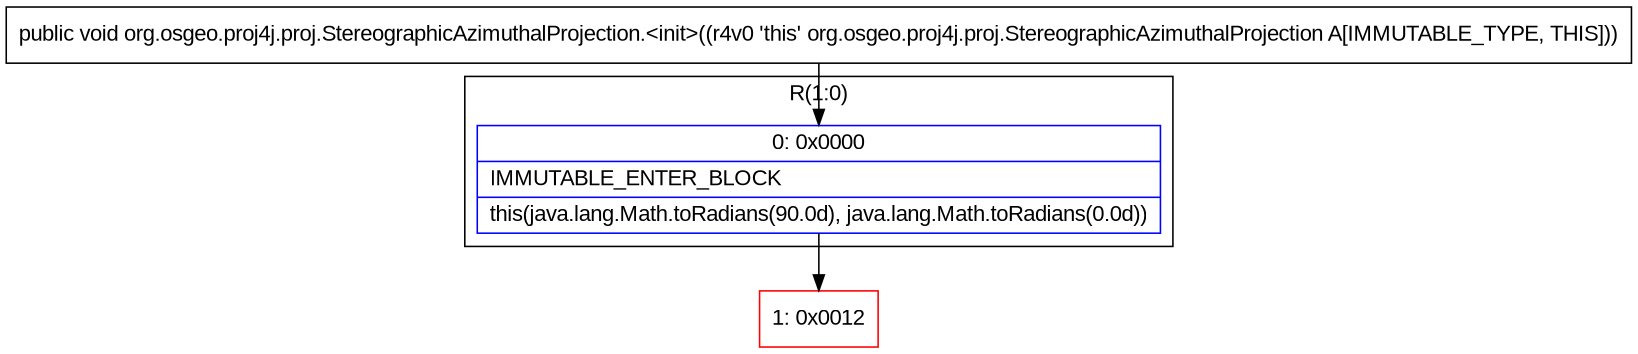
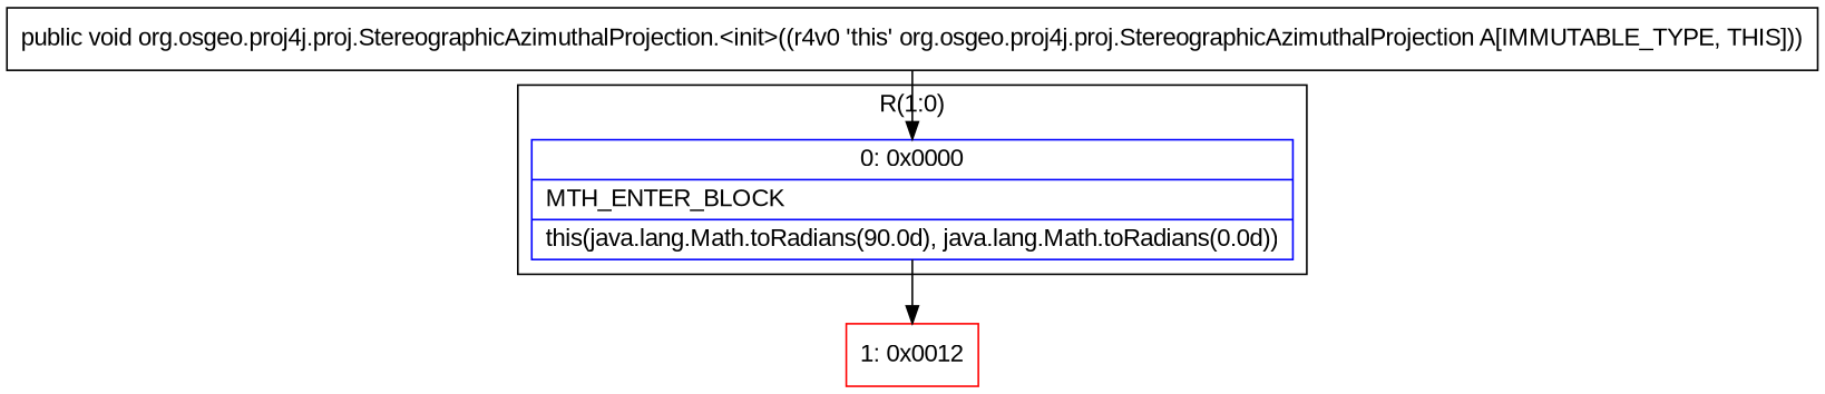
  digraph {
    fontname="Liberation Sans"
    node [shape=record fontname="Liberation Sans"]
    edge [fontname="Liberation Sans"]
-   n1 [color=blue label="{0\:\ 0x0000|IMMUTABLE_ENTER_BLOCK\l|this(java.lang.Math.toRadians(90.0d), java.lang.Math.toRadians(0.0d))\l}"]
+   n1 [color=blue label="{0\:\ 0x0000|MTH_ENTER_BLOCK\l|this(java.lang.Math.toRadians(90.0d), java.lang.Math.toRadians(0.0d))\l}"]
    n2 [color=red label="{1\:\ 0x0012}"]
    n3 [label="{public void org.osgeo.proj4j.proj.StereographicAzimuthalProjection.\<init\>((r4v0 'this' org.osgeo.proj4j.proj.StereographicAzimuthalProjection A[IMMUTABLE_TYPE, THIS])) }"]
    subgraph cluster_1 {
      label="R(1:0)"
      n1
    }
    n1 -> n2
    n3 -> n1
  }
